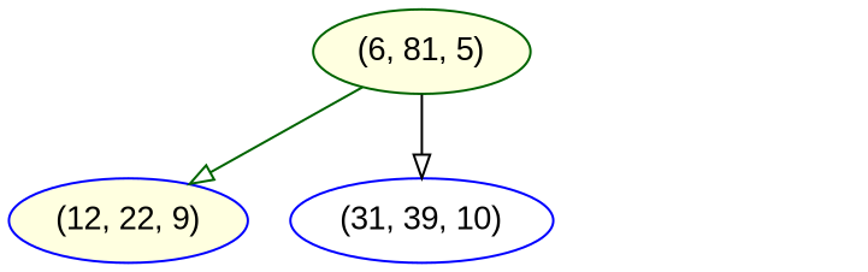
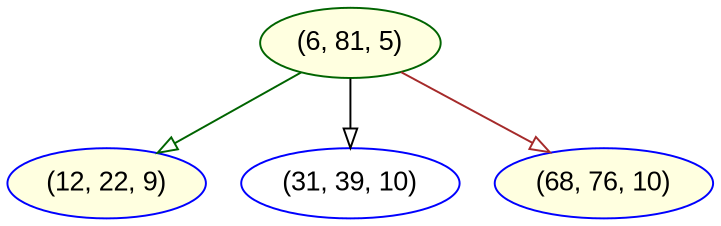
  digraph {
    fontname="Liberation Sans"
    node [color=blue fillcolor=lightyellow fontname="Liberation Sans" style=filled]
    edge [arrowhead=onormal fontname="Liberation Sans"]
    "(12, 22, 9)"
    "(6, 81, 5)" [color=darkgreen]
    "(31, 39, 10)" [fillcolor=white]
+   "(68, 76, 10)"
    "(6, 81, 5)" -> "(12, 22, 9)" [color=darkgreen]
    "(6, 81, 5)" -> "(31, 39, 10)" [color=black]
+   "(6, 81, 5)" -> "(68, 76, 10)" [color=brown]
  }
